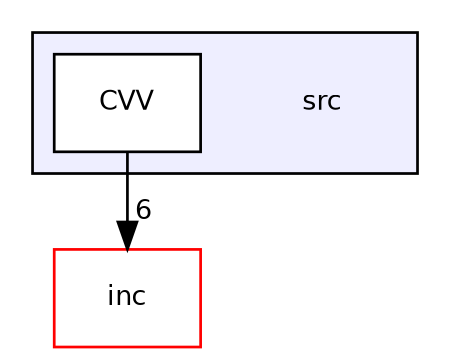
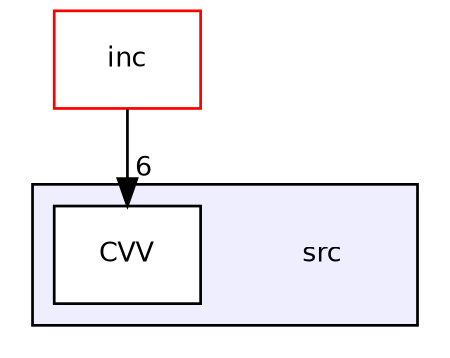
  digraph {
    compound=true
    node [fontname=Helvetica fontsize=10 shape=box fillcolor=white style=filled]
    n1 [label=src shape=plaintext fillcolor="" style=""]
    n2 [color=black label=CVV]
    n3 [color=red label=inc]
    subgraph cluster_1 {
      bgcolor="#eeeeff"
      pencolor=black
      n1
      n2
    }
-   n2 -> n3 [headlabel=6 labeldistance=1.5 labelfontname=Helvetica labelfontsize=10]
+   n3 -> n2 [headlabel=6 labeldistance=1.5 labelfontname=Helvetica labelfontsize=10]
  }
